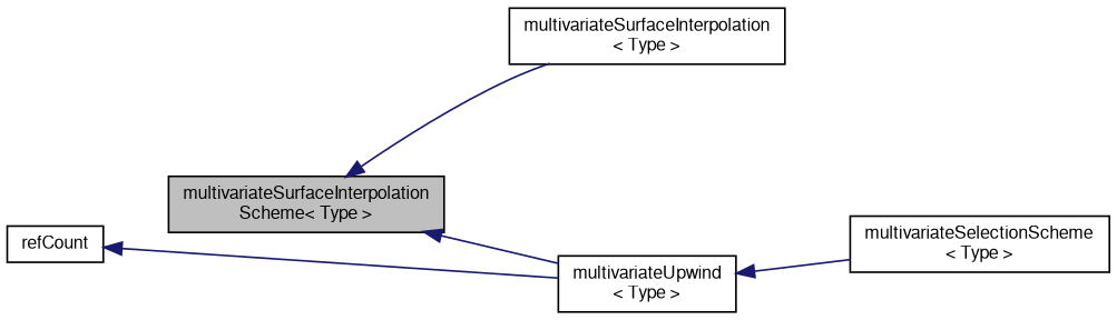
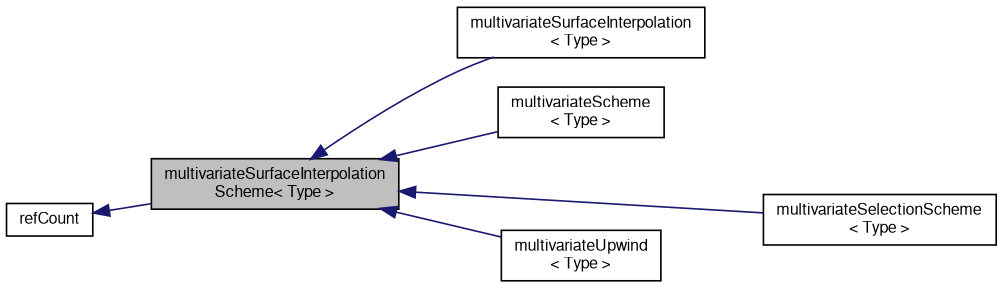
  digraph {
    rankdir=LR
    node [color=black fontname=FreeSans fontsize=10 shape=record]
    edge [color=midnightblue dir=back fontname=FreeSans fontsize=10 labelfontname=FreeSans labelfontsize=10 style=solid]
    n1 [fillcolor=grey75 fontcolor=black height=0.2 label="multivariateSurfaceInterpolation\lScheme\< Type \>" style=filled width=0.4]
    n2 [height=0.2 label="multivariateSurfaceInterpolation\l\< Type \>" width=0.4]
+   n3 [height=0.2 label="multivariateScheme\l\< Type \>" width=0.4]
    n4 [height=0.2 label="multivariateSelectionScheme\l\< Type \>" width=0.4]
    n5 [height=0.2 label="multivariateUpwind\l\< Type \>" width=0.4]
    n6 [height=0.2 label=refCount width=0.4]
    n1 -> n2
-   n5 -> n4
+   n1 -> n3
+   n1 -> n4
    n1 -> n5
-   n6 -> n5
+   n6 -> n1
  }
